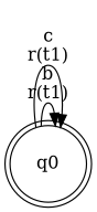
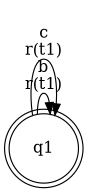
  digraph {
    rankdir=LR
-   n1 [label=q0 shape=doublecircle]
+   n1 [label=q1 shape=doublecircle]
    n1 -> n1 [label="b\nr(t1)\n"]
    n1 -> n1 [label="c\nr(t1)\n"]
  }
